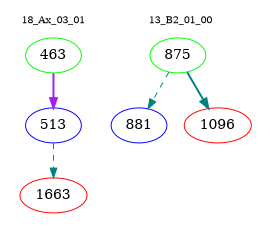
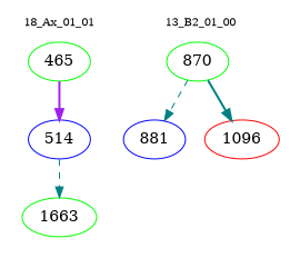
  digraph {
    node [color=green]
    edge [color=teal style=bold]
-   n1 [label=463]
-   n2 [color=blue label=513]
-   n3 [color=red label=1663]
-   n4 [label=875]
+   n1 [label=465]
+   n2 [color=blue label=514]
+   n3 [label=1663]
+   n4 [label=870]
    n5 [color=blue label=881]
    n6 [color=red label=1096]
    subgraph cluster_1 {
      color=white
      fontsize=10
-     label="18_Ax_03_01"
+     label="18_Ax_01_01"
      n1
      n2
      n3
    }
    subgraph cluster_2 {
      color=white
      fontsize=10
      label="13_B2_01_00"
      n4
      n5
      n6
    }
    n1 -> n2 [color=purple]
    n2 -> n3 [style=dashed]
    n4 -> n5 [style=dashed]
    n4 -> n6
  }
